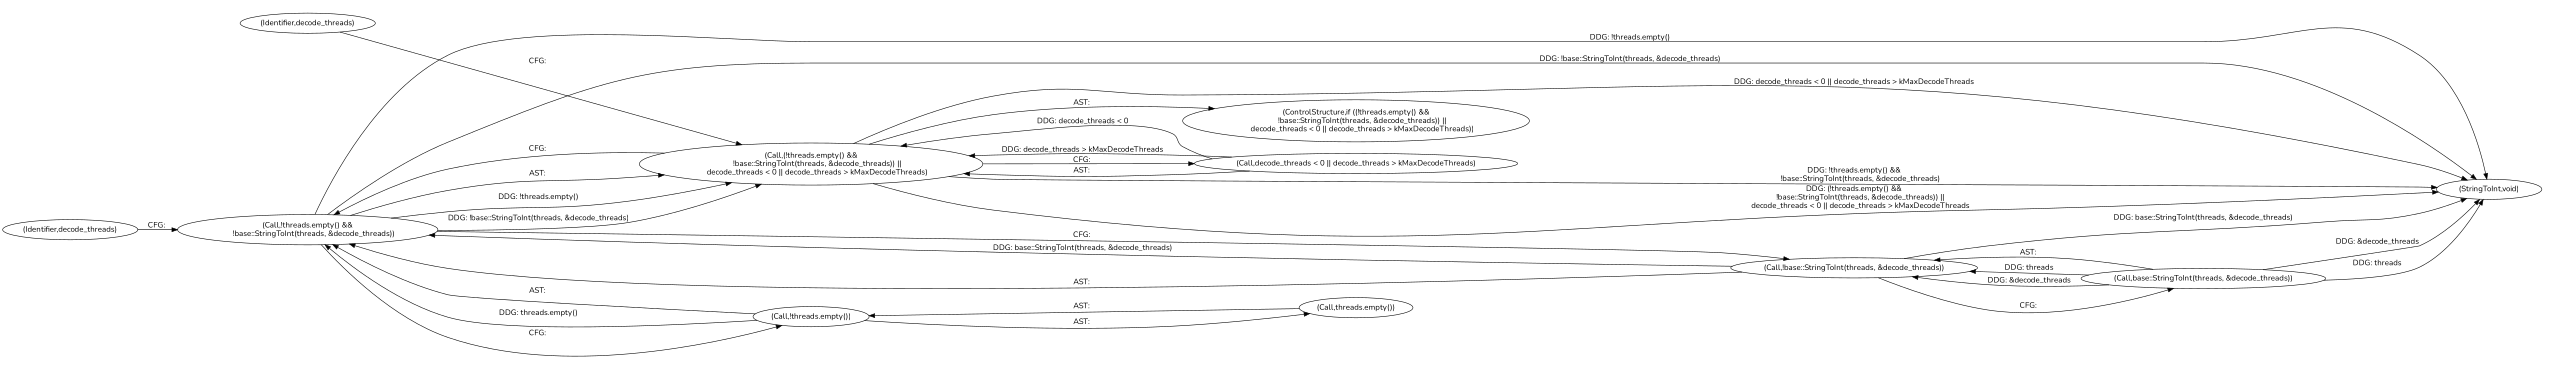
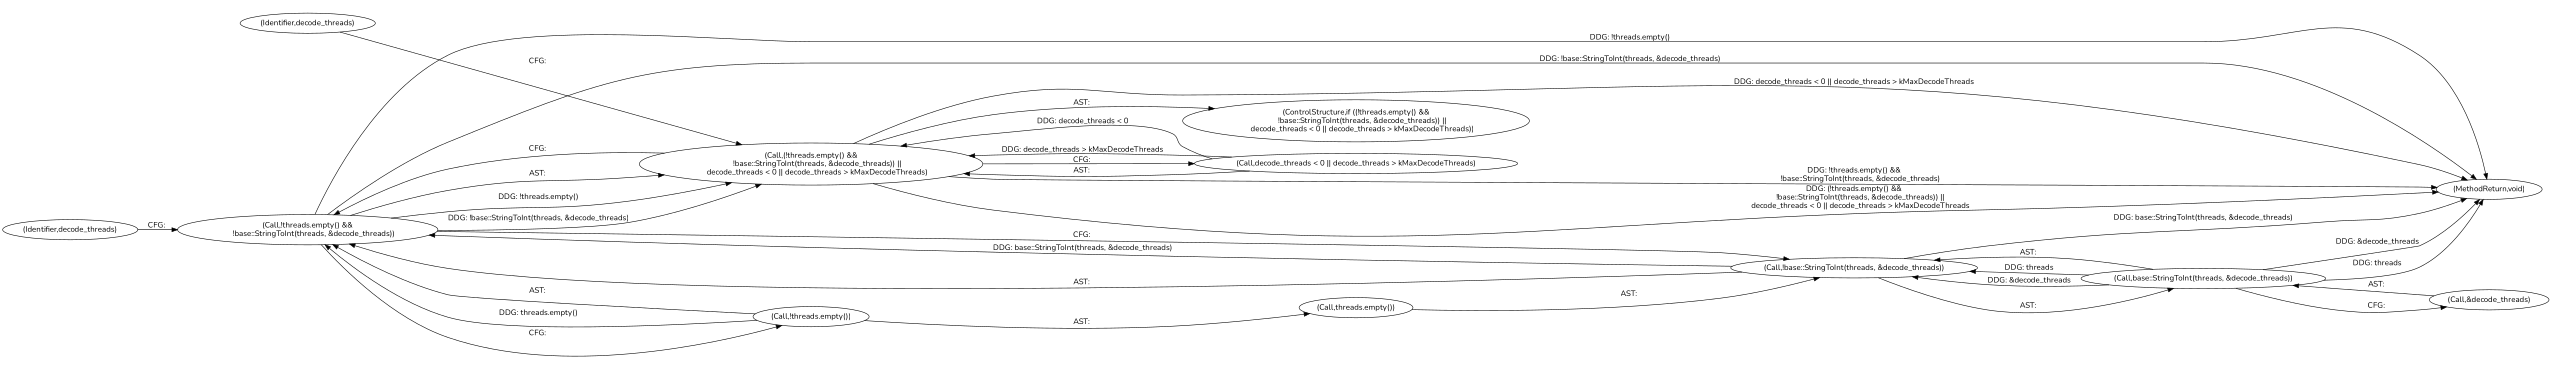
  digraph {
    fontname=Nunito
    rankdir=LR
    node [fontname=Nunito]
    edge [fontname=Nunito]
    n1 [label="(Call,!threads.empty() &&\n      !base::StringToInt(threads, &decode_threads))"]
    n2 [label="(Call,!threads.empty())"]
    n3 [label="(Call,!base::StringToInt(threads, &decode_threads))"]
    n4 [label="(Call,(!threads.empty() &&\n      !base::StringToInt(threads, &decode_threads)) ||\n      decode_threads < 0 || decode_threads > kMaxDecodeThreads)"]
-   n5 [label="(StringToInt,void)"]
+   n5 [label="(MethodReturn,void)"]
    n6 [label="(Call,threads.empty())"]
    n7 [label="(Call,base::StringToInt(threads, &decode_threads))"]
    n8 [label="(Call,decode_threads < 0 || decode_threads > kMaxDecodeThreads)"]
    n9 [label="(ControlStructure,if ((!threads.empty() &&\n      !base::StringToInt(threads, &decode_threads)) ||\n      decode_threads < 0 || decode_threads > kMaxDecodeThreads))"]
+   n10 [label="(Call,&decode_threads)"]
    n11 [label="(Identifier,decode_threads)"]
    n12 [label="(Identifier,decode_threads)"]
    n1 -> n2 [label="CFG: "]
    n1 -> n3 [label="CFG: "]
    n1 -> n4 [label="AST: "]
    n1 -> n4 [label="DDG: !threads.empty()"]
    n1 -> n4 [label="DDG: !base::StringToInt(threads, &decode_threads)"]
    n1 -> n5 [label="DDG: !threads.empty()"]
    n1 -> n5 [label="DDG: !base::StringToInt(threads, &decode_threads)"]
    n2 -> n1 [label="AST: "]
    n2 -> n1 [label="DDG: threads.empty()"]
    n2 -> n6 [label="AST: "]
    n3 -> n1 [label="AST: "]
    n3 -> n1 [label="DDG: base::StringToInt(threads, &decode_threads)"]
    n3 -> n5 [label="DDG: base::StringToInt(threads, &decode_threads)"]
-   n3 -> n7 [label="CFG: "]
+   n3 -> n7 [label="AST: "]
    n4 -> n1 [label="CFG: "]
    n4 -> n5 [label="DDG: (!threads.empty() &&\n      !base::StringToInt(threads, &decode_threads)) ||\n      decode_threads < 0 || decode_threads > kMaxDecodeThreads"]
    n4 -> n5 [label="DDG: decode_threads < 0 || decode_threads > kMaxDecodeThreads"]
    n4 -> n5 [label="DDG: !threads.empty() &&\n      !base::StringToInt(threads, &decode_threads)"]
    n4 -> n8 [label="CFG: "]
    n4 -> n9 [label="AST: "]
-   n6 -> n2 [label="AST: "]
+   n6 -> n3 [label="AST: "]
    n7 -> n3 [label="AST: "]
    n7 -> n3 [label="DDG: threads"]
    n7 -> n3 [label="DDG: &decode_threads"]
    n7 -> n5 [label="DDG: threads"]
    n7 -> n5 [label="DDG: &decode_threads"]
+   n7 -> n10 [label="CFG: "]
    n8 -> n4 [label="AST: "]
    n8 -> n4 [label="DDG: decode_threads < 0"]
    n8 -> n4 [label="DDG: decode_threads > kMaxDecodeThreads"]
+   n10 -> n7 [label="AST: "]
    n11 -> n1 [label="CFG: "]
    n12 -> n4 [label="CFG: "]
  }
